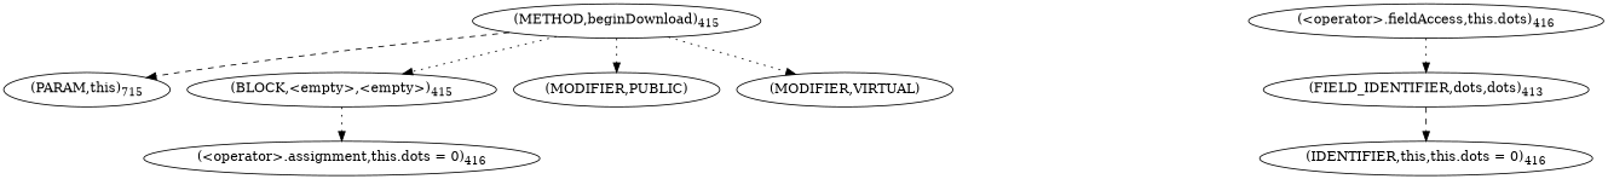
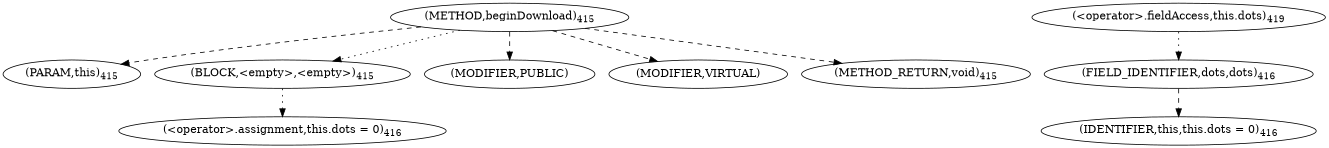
  digraph {
    edge [style=dotted]
    n1 [label=<(METHOD,beginDownload)<SUB>415</SUB>>]
-   n2 [label=<(PARAM,this)<SUB>715</SUB>>]
+   n2 [label=<(PARAM,this)<SUB>415</SUB>>]
    n3 [label=<(BLOCK,&lt;empty&gt;,&lt;empty&gt;)<SUB>415</SUB>>]
    n4 [label=<(MODIFIER,PUBLIC)>]
    n5 [label=<(MODIFIER,VIRTUAL)>]
+   n6 [label=<(METHOD_RETURN,void)<SUB>415</SUB>>]
    n7 [label=<(&lt;operator&gt;.assignment,this.dots = 0)<SUB>416</SUB>>]
-   n8 [label=<(&lt;operator&gt;.fieldAccess,this.dots)<SUB>416</SUB>>]
-   n9 [label=<(FIELD_IDENTIFIER,dots,dots)<SUB>413</SUB>>]
+   n8 [label=<(&lt;operator&gt;.fieldAccess,this.dots)<SUB>419</SUB>>]
+   n9 [label=<(FIELD_IDENTIFIER,dots,dots)<SUB>416</SUB>>]
    n10 [label=<(IDENTIFIER,this,this.dots = 0)<SUB>416</SUB>>]
    n1 -> n2 [style=dashed]
    n1 -> n3
-   n1 -> n4
-   n1 -> n5
+   n1 -> n4 [style=dashed]
+   n1 -> n5 [style=dashed]
+   n1 -> n6 [style=dashed]
    n3 -> n7
    n8 -> n9
    n9 -> n10 [style=dashed]
  }
